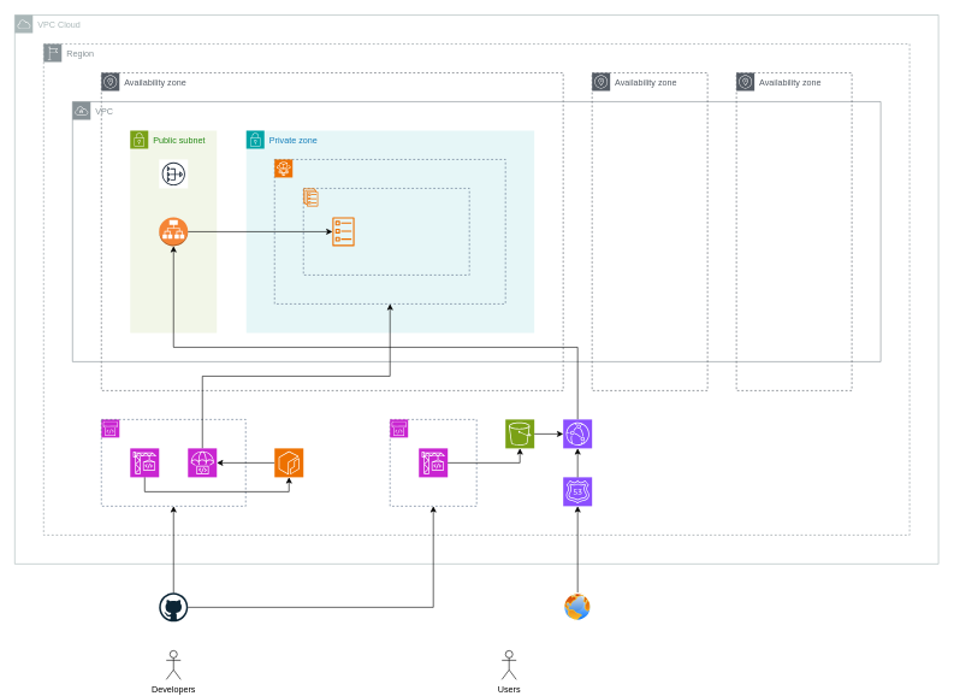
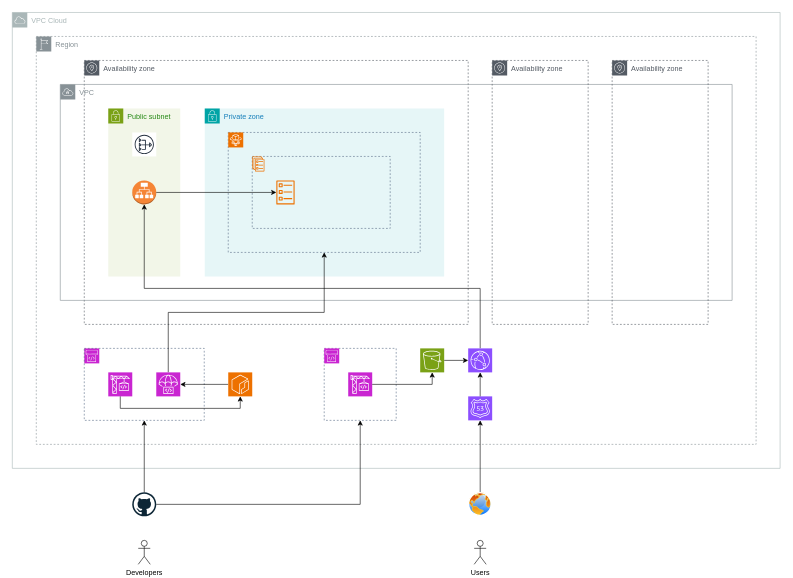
  <mxCell id="0" />
  <mxCell id="1" parent="0" />
  <mxCell id="2" value="VPC Cloud" style="sketch=0;outlineConnect=0;gradientColor=none;html=1;whiteSpace=wrap;fontSize=12;fontStyle=0;shape=mxgraph.aws4.group;grIcon=mxgraph.aws4.group_aws_cloud;strokeColor=#AAB7B8;fillColor=none;verticalAlign=top;align=left;spacingLeft=30;fontColor=#AAB7B8;dashed=0;" parent="1" vertex="1"><mxGeometry x="20" y="20" width="1280" height="760" as="geometry" /></mxCell>
  <mxCell id="3" value="Region" style="sketch=0;outlineConnect=0;gradientColor=none;html=1;whiteSpace=wrap;fontSize=12;fontStyle=0;shape=mxgraph.aws4.group;grIcon=mxgraph.aws4.group_region;strokeColor=#879196;fillColor=none;verticalAlign=top;align=left;spacingLeft=30;fontColor=#879196;dashed=1;" parent="1" vertex="1"><mxGeometry x="60" y="60" width="1200" height="680" as="geometry" /></mxCell>
  <mxCell id="4" value="Availability zone" style="sketch=0;outlineConnect=0;gradientColor=none;html=1;whiteSpace=wrap;fontSize=12;fontStyle=0;shape=mxgraph.aws4.group;grIcon=mxgraph.aws4.group_availability_zone;strokeColor=#545B64;fillColor=none;verticalAlign=top;align=left;spacingLeft=30;fontColor=#545B64;dashed=1;" parent="1" vertex="1"><mxGeometry x="140" y="100" width="640" height="440" as="geometry" /></mxCell>
  <mxCell id="5" value="VPC" style="sketch=0;outlineConnect=0;gradientColor=none;html=1;whiteSpace=wrap;fontSize=12;fontStyle=0;shape=mxgraph.aws4.group;grIcon=mxgraph.aws4.group_vpc;strokeColor=#879196;fillColor=none;verticalAlign=top;align=left;spacingLeft=30;fontColor=#879196;dashed=0;" parent="1" vertex="1"><mxGeometry x="100" y="140" width="1120" height="360" as="geometry" /></mxCell>
  <mxCell id="6" value="Public subnet" style="points=[[0,0],[0.25,0],[0.5,0],[0.75,0],[1,0],[1,0.25],[1,0.5],[1,0.75],[1,1],[0.75,1],[0.5,1],[0.25,1],[0,1],[0,0.75],[0,0.5],[0,0.25]];outlineConnect=0;gradientColor=none;html=1;whiteSpace=wrap;fontSize=12;fontStyle=0;container=1;pointerEvents=0;collapsible=0;recursiveResize=0;shape=mxgraph.aws4.group;grIcon=mxgraph.aws4.group_security_group;grStroke=0;strokeColor=#7AA116;fillColor=#F2F6E8;verticalAlign=top;align=left;spacingLeft=30;fontColor=#248814;dashed=0;" parent="1" vertex="1"><mxGeometry x="180" y="180" width="120" height="280" as="geometry" /></mxCell>
  <mxCell id="7" value="" style="sketch=0;outlineConnect=0;fontColor=#232F3E;gradientColor=none;strokeColor=#232F3E;fillColor=#ffffff;dashed=0;verticalLabelPosition=bottom;verticalAlign=top;align=center;html=1;fontSize=12;fontStyle=0;shape=mxgraph.aws4.resourceIcon;resIcon=mxgraph.aws4.nat_gateway;" parent="6" vertex="1"><mxGeometry x="40" y="40" width="40" height="40" as="geometry" /></mxCell>
  <mxCell id="8" value="" style="outlineConnect=0;dashed=0;verticalLabelPosition=bottom;verticalAlign=top;align=center;html=1;shape=mxgraph.aws3.application_load_balancer;fillColor=#F58536;gradientColor=none;" parent="6" vertex="1"><mxGeometry x="40" y="120" width="40" height="40" as="geometry" /></mxCell>
  <mxCell id="9" value="Private zone" style="points=[[0,0],[0.25,0],[0.5,0],[0.75,0],[1,0],[1,0.25],[1,0.5],[1,0.75],[1,1],[0.75,1],[0.5,1],[0.25,1],[0,1],[0,0.75],[0,0.5],[0,0.25]];outlineConnect=0;gradientColor=none;html=1;whiteSpace=wrap;fontSize=12;fontStyle=0;container=1;pointerEvents=0;collapsible=0;recursiveResize=0;shape=mxgraph.aws4.group;grIcon=mxgraph.aws4.group_security_group;grStroke=0;strokeColor=#00A4A6;fillColor=#E6F6F7;verticalAlign=top;align=left;spacingLeft=30;fontColor=#147EBA;dashed=0;" parent="1" vertex="1"><mxGeometry x="340.82" y="180" width="399.18" height="280" as="geometry" /></mxCell>
  <mxCell id="10" value="" style="fillColor=none;strokeColor=#5A6C86;dashed=1;verticalAlign=top;fontStyle=0;fontColor=#5A6C86;whiteSpace=wrap;html=1;" parent="1" vertex="1"><mxGeometry x="380" y="220" width="320" height="200" as="geometry" /></mxCell>
  <mxCell id="11" value="" style="sketch=0;points=[[0,0,0],[0.25,0,0],[0.5,0,0],[0.75,0,0],[1,0,0],[0,1,0],[0.25,1,0],[0.5,1,0],[0.75,1,0],[1,1,0],[0,0.25,0],[0,0.5,0],[0,0.75,0],[1,0.25,0],[1,0.5,0],[1,0.75,0]];outlineConnect=0;fontColor=#232F3E;fillColor=#ED7100;strokeColor=#ffffff;dashed=0;verticalLabelPosition=bottom;verticalAlign=top;align=center;html=1;fontSize=12;fontStyle=0;aspect=fixed;shape=mxgraph.aws4.resourceIcon;resIcon=mxgraph.aws4.fargate;" parent="1" vertex="1"><mxGeometry x="380" y="220" width="25" height="25" as="geometry" /></mxCell>
  <mxCell id="12" value="" style="sketch=0;points=[[0,0,0],[0.25,0,0],[0.5,0,0],[0.75,0,0],[1,0,0],[0,1,0],[0.25,1,0],[0.5,1,0],[0.75,1,0],[1,1,0],[0,0.25,0],[0,0.5,0],[0,0.75,0],[1,0.25,0],[1,0.5,0],[1,0.75,0]];outlineConnect=0;fontColor=#232F3E;fillColor=#C925D1;strokeColor=#ffffff;dashed=0;verticalLabelPosition=bottom;verticalAlign=top;align=center;html=1;fontSize=12;fontStyle=0;aspect=fixed;shape=mxgraph.aws4.resourceIcon;resIcon=mxgraph.aws4.codepipeline;" parent="1" vertex="1"><mxGeometry x="140" y="580" width="25" height="25" as="geometry" /></mxCell>
  <mxCell id="13" value="" style="sketch=0;points=[[0,0,0],[0.25,0,0],[0.5,0,0],[0.75,0,0],[1,0,0],[0,1,0],[0.25,1,0],[0.5,1,0],[0.75,1,0],[1,1,0],[0,0.25,0],[0,0.5,0],[0,0.75,0],[1,0.25,0],[1,0.5,0],[1,0.75,0]];outlineConnect=0;fontColor=#232F3E;fillColor=#7AA116;strokeColor=#ffffff;dashed=0;verticalLabelPosition=bottom;verticalAlign=top;align=center;html=1;fontSize=12;fontStyle=0;shape=mxgraph.aws4.resourceIcon;resIcon=mxgraph.aws4.s3;" parent="1" vertex="1"><mxGeometry x="700" y="580" width="40" height="40" as="geometry" /></mxCell>
  <mxCell id="14" style="edgeStyle=orthogonalEdgeStyle;rounded=0;orthogonalLoop=1;jettySize=auto;html=1;" edge="1" parent="1" source="15" target="8"><mxGeometry relative="1" as="geometry"><Array as="points"><mxPoint x="800" y="480" /><mxPoint x="240" y="480" /></Array></mxGeometry></mxCell>
  <mxCell id="15" value="" style="sketch=0;points=[[0,0,0],[0.25,0,0],[0.5,0,0],[0.75,0,0],[1,0,0],[0,1,0],[0.25,1,0],[0.5,1,0],[0.75,1,0],[1,1,0],[0,0.25,0],[0,0.5,0],[0,0.75,0],[1,0.25,0],[1,0.5,0],[1,0.75,0]];outlineConnect=0;fontColor=#232F3E;fillColor=#8C4FFF;strokeColor=#ffffff;dashed=0;verticalLabelPosition=bottom;verticalAlign=top;align=center;html=1;fontSize=12;fontStyle=0;shape=mxgraph.aws4.resourceIcon;resIcon=mxgraph.aws4.cloudfront;" parent="1" vertex="1"><mxGeometry x="780" y="580" width="40" height="40" as="geometry" /></mxCell>
  <mxCell id="16" value="" style="sketch=0;points=[[0,0,0],[0.25,0,0],[0.5,0,0],[0.75,0,0],[1,0,0],[0,1,0],[0.25,1,0],[0.5,1,0],[0.75,1,0],[1,1,0],[0,0.25,0],[0,0.5,0],[0,0.75,0],[1,0.25,0],[1,0.5,0],[1,0.75,0]];outlineConnect=0;fontColor=#232F3E;fillColor=#8C4FFF;strokeColor=#ffffff;dashed=0;verticalLabelPosition=bottom;verticalAlign=top;align=center;html=1;fontSize=12;fontStyle=0;shape=mxgraph.aws4.resourceIcon;resIcon=mxgraph.aws4.route_53;" parent="1" vertex="1"><mxGeometry x="780" y="660" width="40" height="40" as="geometry" /></mxCell>
- <mxCell id="17" value="Users" style="shape=umlActor;verticalLabelPosition=bottom;verticalAlign=top;html=1;outlineConnect=0;aspect=fixed;" parent="1" vertex="1"><mxGeometry x="695" y="900" width="20" height="40" as="geometry" /></mxCell>
+ <mxCell id="17" value="Users" style="shape=umlActor;verticalLabelPosition=bottom;verticalAlign=top;html=1;outlineConnect=0;aspect=fixed;" parent="1" vertex="1"><mxGeometry x="790" y="900" width="20" height="40" as="geometry" /></mxCell>
  <mxCell id="18" style="edgeStyle=orthogonalEdgeStyle;rounded=0;orthogonalLoop=1;jettySize=auto;html=1;" edge="1" parent="1" source="19" target="16"><mxGeometry relative="1" as="geometry" /></mxCell>
  <mxCell id="19" value="" style="image;perimeter=ellipsePerimeter;html=1;align=center;shadow=0;dashed=0;spacingTop=3;image=img/lib/active_directory/internet_globe.svg;" parent="1" vertex="1"><mxGeometry x="780" y="820" width="40" height="40" as="geometry" /></mxCell>
  <mxCell id="20" value="" style="fillColor=none;strokeColor=#5A6C86;dashed=1;verticalAlign=top;fontStyle=0;fontColor=#5A6C86;whiteSpace=wrap;html=1;" parent="1" vertex="1"><mxGeometry x="140" y="580" width="200" height="120" as="geometry" /></mxCell>
  <mxCell id="21" value="" style="sketch=0;points=[[0,0,0],[0.25,0,0],[0.5,0,0],[0.75,0,0],[1,0,0],[0,1,0],[0.25,1,0],[0.5,1,0],[0.75,1,0],[1,1,0],[0,0.25,0],[0,0.5,0],[0,0.75,0],[1,0.25,0],[1,0.5,0],[1,0.75,0]];outlineConnect=0;fontColor=#232F3E;fillColor=#C925D1;strokeColor=#ffffff;dashed=0;verticalLabelPosition=bottom;verticalAlign=top;align=center;html=1;fontSize=12;fontStyle=0;shape=mxgraph.aws4.resourceIcon;resIcon=mxgraph.aws4.codebuild;" parent="1" vertex="1"><mxGeometry x="180" y="620" width="40" height="40" as="geometry" /></mxCell>
  <mxCell id="22" style="edgeStyle=orthogonalEdgeStyle;rounded=0;orthogonalLoop=1;jettySize=auto;html=1;" edge="1" parent="1" source="23" target="10"><mxGeometry relative="1" as="geometry"><Array as="points"><mxPoint x="280" y="520" /><mxPoint x="540" y="520" /></Array></mxGeometry></mxCell>
  <mxCell id="23" value="" style="sketch=0;points=[[0,0,0],[0.25,0,0],[0.5,0,0],[0.75,0,0],[1,0,0],[0,1,0],[0.25,1,0],[0.5,1,0],[0.75,1,0],[1,1,0],[0,0.25,0],[0,0.5,0],[0,0.75,0],[1,0.25,0],[1,0.5,0],[1,0.75,0]];outlineConnect=0;fontColor=#232F3E;fillColor=#C925D1;strokeColor=#ffffff;dashed=0;verticalLabelPosition=bottom;verticalAlign=top;align=center;html=1;fontSize=12;fontStyle=0;shape=mxgraph.aws4.resourceIcon;resIcon=mxgraph.aws4.codedeploy;" parent="1" vertex="1"><mxGeometry x="260" y="620" width="40" height="40" as="geometry" /></mxCell>
  <mxCell id="24" style="edgeStyle=orthogonalEdgeStyle;rounded=0;orthogonalLoop=1;jettySize=auto;html=1;entryX=0.5;entryY=1;entryDx=0;entryDy=0;" edge="1" parent="1" source="26" target="20"><mxGeometry relative="1" as="geometry" /></mxCell>
  <mxCell id="25" style="edgeStyle=orthogonalEdgeStyle;rounded=0;orthogonalLoop=1;jettySize=auto;html=1;entryX=0.5;entryY=1;entryDx=0;entryDy=0;" edge="1" parent="1" source="26" target="34"><mxGeometry relative="1" as="geometry" /></mxCell>
  <mxCell id="26" value="" style="dashed=0;outlineConnect=0;html=1;align=center;labelPosition=center;verticalLabelPosition=bottom;verticalAlign=top;shape=mxgraph.weblogos.github;" parent="1" vertex="1"><mxGeometry x="220" y="820" width="40" height="40" as="geometry" /></mxCell>
  <mxCell id="27" value="Developers" style="shape=umlActor;verticalLabelPosition=bottom;verticalAlign=top;html=1;outlineConnect=0;aspect=fixed;" parent="1" vertex="1"><mxGeometry x="230" y="900" width="20" height="40" as="geometry" /></mxCell>
  <mxCell id="28" value="" style="fillColor=none;strokeColor=#5A6C86;dashed=1;verticalAlign=top;fontStyle=0;fontColor=#5A6C86;whiteSpace=wrap;html=1;" parent="1" vertex="1"><mxGeometry x="420" y="260" width="230" height="120" as="geometry" /></mxCell>
  <mxCell id="29" value="" style="sketch=0;outlineConnect=0;fontColor=#232F3E;gradientColor=none;fillColor=#ED7100;strokeColor=none;dashed=0;verticalLabelPosition=bottom;verticalAlign=top;align=center;html=1;fontSize=12;fontStyle=0;aspect=fixed;pointerEvents=1;shape=mxgraph.aws4.ecs_service;" parent="1" vertex="1"><mxGeometry x="420" y="260" width="20.37" height="25" as="geometry" /></mxCell>
  <mxCell id="30" value="" style="sketch=0;outlineConnect=0;fontColor=#232F3E;gradientColor=none;fillColor=#ED7100;strokeColor=none;dashed=0;verticalLabelPosition=bottom;verticalAlign=top;align=center;html=1;fontSize=12;fontStyle=0;aspect=fixed;pointerEvents=1;shape=mxgraph.aws4.ecs_task;" parent="1" vertex="1"><mxGeometry x="460" y="300" width="30.82" height="40" as="geometry" /></mxCell>
  <mxCell id="31" value="Availability zone" style="sketch=0;outlineConnect=0;gradientColor=none;html=1;whiteSpace=wrap;fontSize=12;fontStyle=0;shape=mxgraph.aws4.group;grIcon=mxgraph.aws4.group_availability_zone;strokeColor=#545B64;fillColor=none;verticalAlign=top;align=left;spacingLeft=30;fontColor=#545B64;dashed=1;" parent="1" vertex="1"><mxGeometry x="820" y="100" width="160" height="440" as="geometry" /></mxCell>
  <mxCell id="32" value="Availability zone" style="sketch=0;outlineConnect=0;gradientColor=none;html=1;whiteSpace=wrap;fontSize=12;fontStyle=0;shape=mxgraph.aws4.group;grIcon=mxgraph.aws4.group_availability_zone;strokeColor=#545B64;fillColor=none;verticalAlign=top;align=left;spacingLeft=30;fontColor=#545B64;dashed=1;" parent="1" vertex="1"><mxGeometry x="1020" y="100" width="160" height="440" as="geometry" /></mxCell>
  <mxCell id="33" value="" style="group" parent="1" vertex="1" connectable="0"><mxGeometry x="540" y="580" width="120" height="120" as="geometry" /></mxCell>
  <mxCell id="34" value="" style="fillColor=none;strokeColor=#5A6C86;dashed=1;verticalAlign=top;fontStyle=0;fontColor=#5A6C86;whiteSpace=wrap;html=1;" parent="33" vertex="1"><mxGeometry width="120" height="120" as="geometry" /></mxCell>
  <mxCell id="35" value="" style="sketch=0;points=[[0,0,0],[0.25,0,0],[0.5,0,0],[0.75,0,0],[1,0,0],[0,1,0],[0.25,1,0],[0.5,1,0],[0.75,1,0],[1,1,0],[0,0.25,0],[0,0.5,0],[0,0.75,0],[1,0.25,0],[1,0.5,0],[1,0.75,0]];outlineConnect=0;fontColor=#232F3E;fillColor=#C925D1;strokeColor=#ffffff;dashed=0;verticalLabelPosition=bottom;verticalAlign=top;align=center;html=1;fontSize=12;fontStyle=0;aspect=fixed;shape=mxgraph.aws4.resourceIcon;resIcon=mxgraph.aws4.codepipeline;" parent="33" vertex="1"><mxGeometry width="25" height="25" as="geometry" /></mxCell>
  <mxCell id="36" value="" style="sketch=0;points=[[0,0,0],[0.25,0,0],[0.5,0,0],[0.75,0,0],[1,0,0],[0,1,0],[0.25,1,0],[0.5,1,0],[0.75,1,0],[1,1,0],[0,0.25,0],[0,0.5,0],[0,0.75,0],[1,0.25,0],[1,0.5,0],[1,0.75,0]];outlineConnect=0;fontColor=#232F3E;fillColor=#C925D1;strokeColor=#ffffff;dashed=0;verticalLabelPosition=bottom;verticalAlign=top;align=center;html=1;fontSize=12;fontStyle=0;shape=mxgraph.aws4.resourceIcon;resIcon=mxgraph.aws4.codebuild;" parent="33" vertex="1"><mxGeometry x="40" y="40" width="40" height="40" as="geometry" /></mxCell>
  <mxCell id="37" style="edgeStyle=orthogonalEdgeStyle;rounded=0;orthogonalLoop=1;jettySize=auto;html=1;" edge="1" parent="1" source="38" target="23"><mxGeometry relative="1" as="geometry" /></mxCell>
  <mxCell id="38" value="" style="sketch=0;points=[[0,0,0],[0.25,0,0],[0.5,0,0],[0.75,0,0],[1,0,0],[0,1,0],[0.25,1,0],[0.5,1,0],[0.75,1,0],[1,1,0],[0,0.25,0],[0,0.5,0],[0,0.75,0],[1,0.25,0],[1,0.5,0],[1,0.75,0]];outlineConnect=0;fontColor=#232F3E;fillColor=#ED7100;strokeColor=#ffffff;dashed=0;verticalLabelPosition=bottom;verticalAlign=top;align=center;html=1;fontSize=12;fontStyle=0;aspect=fixed;shape=mxgraph.aws4.resourceIcon;resIcon=mxgraph.aws4.ecr;" parent="1" vertex="1"><mxGeometry x="380" y="620" width="40" height="40" as="geometry" /></mxCell>
  <mxCell id="39" style="edgeStyle=orthogonalEdgeStyle;rounded=0;orthogonalLoop=1;jettySize=auto;html=1;exitX=1;exitY=0.5;exitDx=0;exitDy=0;entryX=0.5;entryY=1;entryDx=0;entryDy=0;entryPerimeter=0;exitPerimeter=0;" edge="1" parent="1" source="36" target="13"><mxGeometry relative="1" as="geometry" /></mxCell>
  <mxCell id="40" style="edgeStyle=orthogonalEdgeStyle;rounded=0;orthogonalLoop=1;jettySize=auto;html=1;exitX=1;exitY=0.5;exitDx=0;exitDy=0;exitPerimeter=0;entryX=0;entryY=0.5;entryDx=0;entryDy=0;entryPerimeter=0;" edge="1" parent="1" source="13" target="15"><mxGeometry relative="1" as="geometry" /></mxCell>
  <mxCell id="41" style="edgeStyle=orthogonalEdgeStyle;rounded=0;orthogonalLoop=1;jettySize=auto;html=1;entryX=0.5;entryY=1;entryDx=0;entryDy=0;entryPerimeter=0;" edge="1" parent="1" source="16" target="15"><mxGeometry relative="1" as="geometry" /></mxCell>
  <mxCell id="42" style="edgeStyle=orthogonalEdgeStyle;rounded=0;orthogonalLoop=1;jettySize=auto;html=1;" edge="1" parent="1" source="8" target="30"><mxGeometry relative="1" as="geometry" /></mxCell>
  <mxCell id="43" style="edgeStyle=orthogonalEdgeStyle;rounded=0;orthogonalLoop=1;jettySize=auto;html=1;entryX=0.5;entryY=1;entryDx=0;entryDy=0;entryPerimeter=0;" edge="1" parent="1" source="21" target="38"><mxGeometry relative="1" as="geometry"><Array as="points"><mxPoint x="200" y="680" /><mxPoint x="400" y="680" /></Array></mxGeometry></mxCell>
